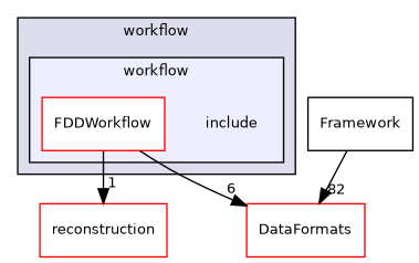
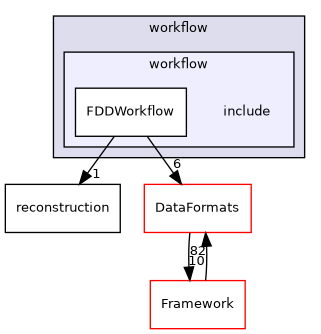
  digraph {
    compound=true
    node [fontname=Helvetica fontsize=10 shape=box color=red]
    edge [labeldistance=1.5 labelfontname=Helvetica labelfontsize=10]
    n1 [label=include shape=plaintext color=""]
-   n2 [fillcolor=white label=FDDWorkflow style=filled]
-   n3 [label=reconstruction]
+   n2 [color=black fillcolor=white label=FDDWorkflow style=filled]
+   n3 [color=black label=reconstruction]
    n4 [label=DataFormats]
-   n5 [color=black label=Framework]
+   n5 [label=Framework]
    subgraph cluster_1 {
      bgcolor="#ddddee"
      fontname=Helvetica
      fontsize=10
      label=workflow
      pencolor=black
      subgraph cluster_2 {
        bgcolor="#eeeeff"
        fontname=Helvetica
        fontsize=10
        label=workflow
        pencolor=black
        n1
        n2
      }
    }
    n2 -> n3 [headlabel=1]
    n2 -> n4 [headlabel=6]
+   n4 -> n5 [headlabel=10]
    n5 -> n4 [headlabel=82]
  }
